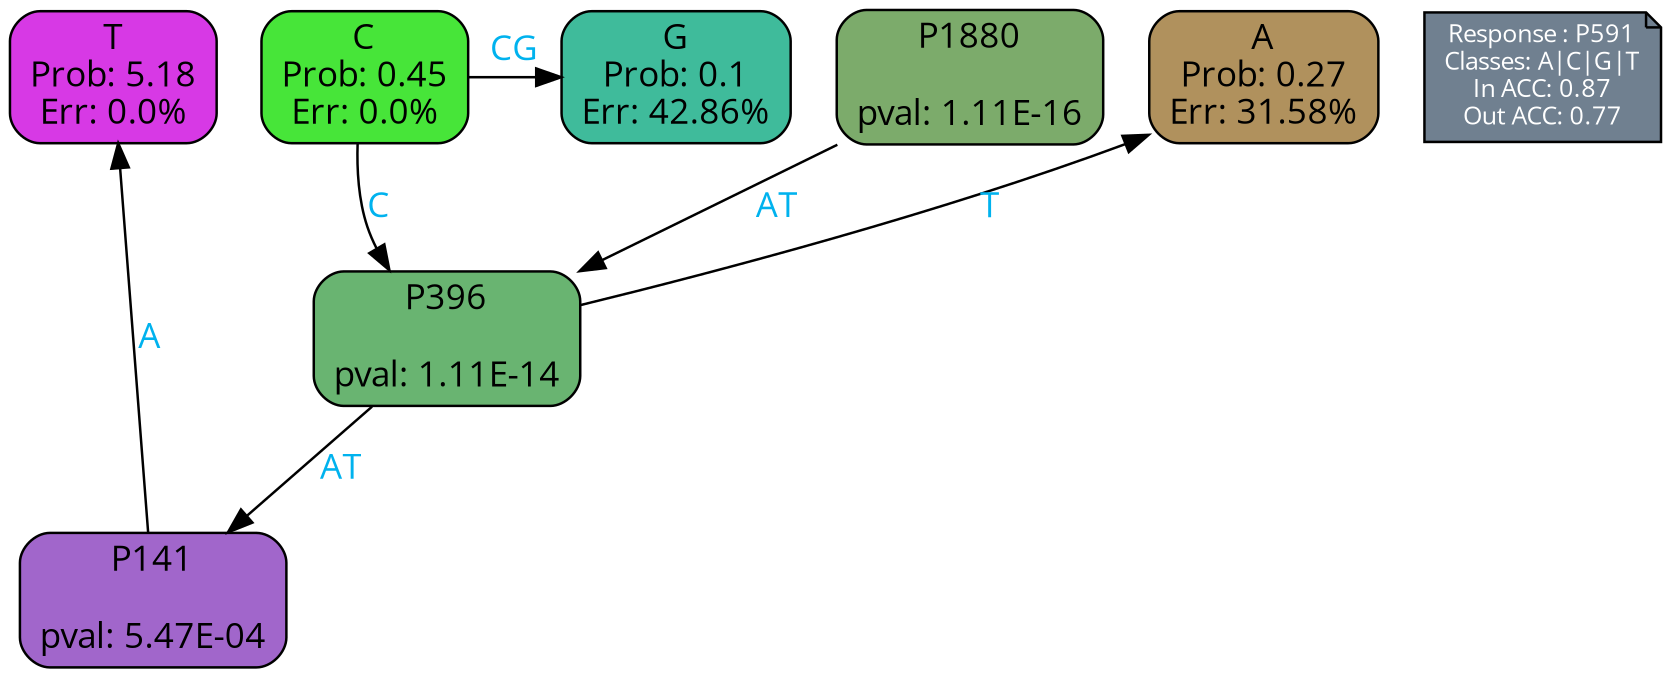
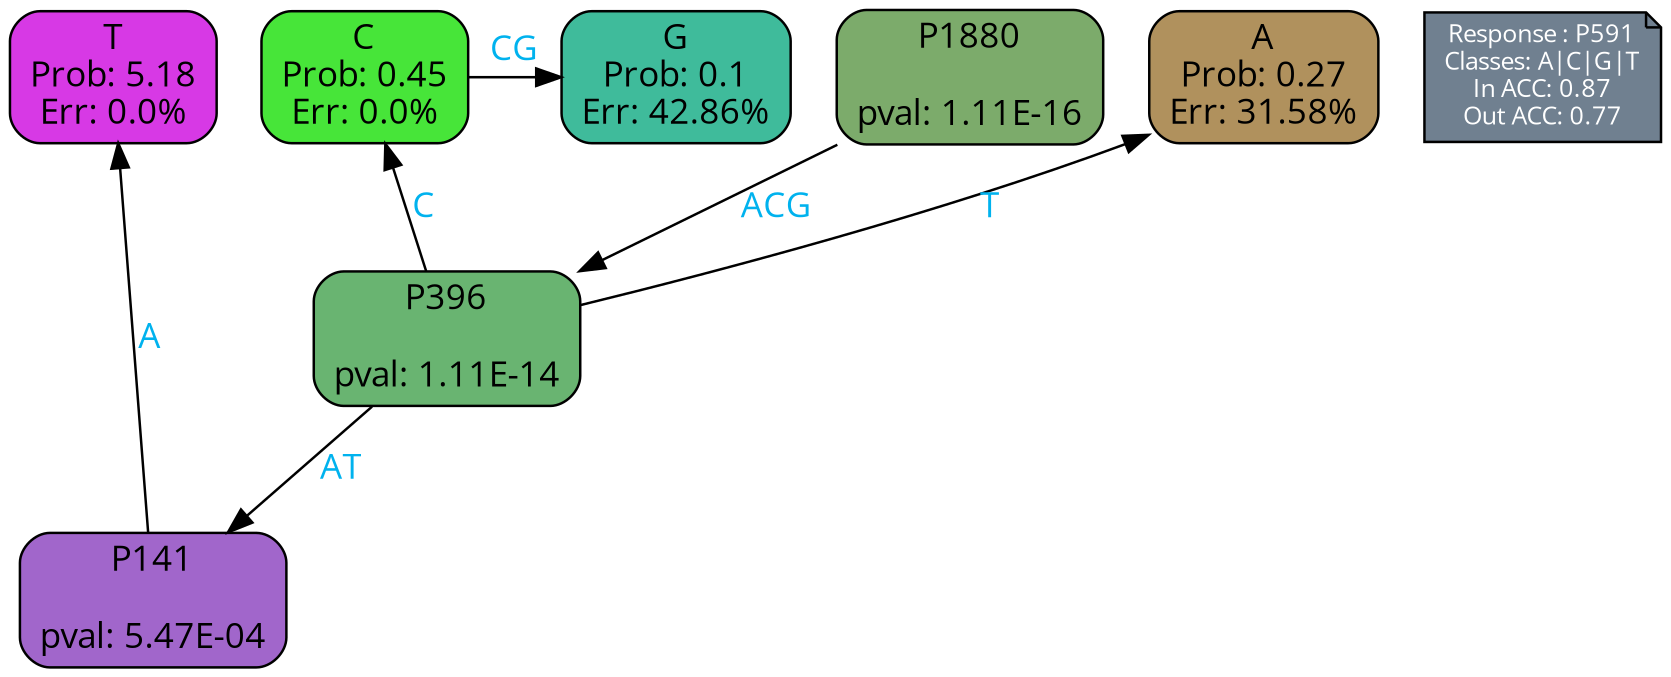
  digraph {
    fontname="Open Sans"
    ranksep=equally
    splines=polylines
    node [color=black fontname="Open Sans" shape=box style="filled, rounded"]
    edge [fontcolor=deepskyblue2 fontname="Open Sans"]
    n1 [fillcolor="#d739e5" label="T\nProb: 5.18\nErr: 0.0%"]
    n2 [fillcolor="#3fbb9b" label="G\nProb: 0.1\nErr: 42.86%"]
    n3 [fillcolor="#47e539" label="C\nProb: 0.45\nErr: 0.0%"]
    n4 [fillcolor="#b0915d" label="A\nProb: 0.27\nErr: 31.58%"]
    n5 [align=left fillcolor=slategray fontcolor=white fontsize=10 label="Response : P591\nClasses: A|C|G|T\nIn ACC: 0.87\nOut ACC: 0.77\n" shape=note style=filled]
    n6 [fillcolor="#7cab6b" label="P1880\n\npval: 1.11E-16"]
    n7 [fillcolor="#69b471" label="P396\n\npval: 1.11E-14"]
    n8 [fillcolor="#a166cb" label="P141\n\npval: 5.47E-04"]
    subgraph sub_1 {
      rank=same
      n1
      n2
      n3
      n4
    }
    subgraph sub_2 {
      rank=same
      n5
      n6
    }
    n3 -> n2 [label=CG]
-   n6 -> n7 [label=AT]
-   n3 -> n7 [label=C]
+   n6 -> n7 [label=ACG]
+   n7 -> n3 [label=C]
    n7 -> n4 [label=T]
    n7 -> n8 [label=AT]
    n8 -> n1 [label=A]
  }
